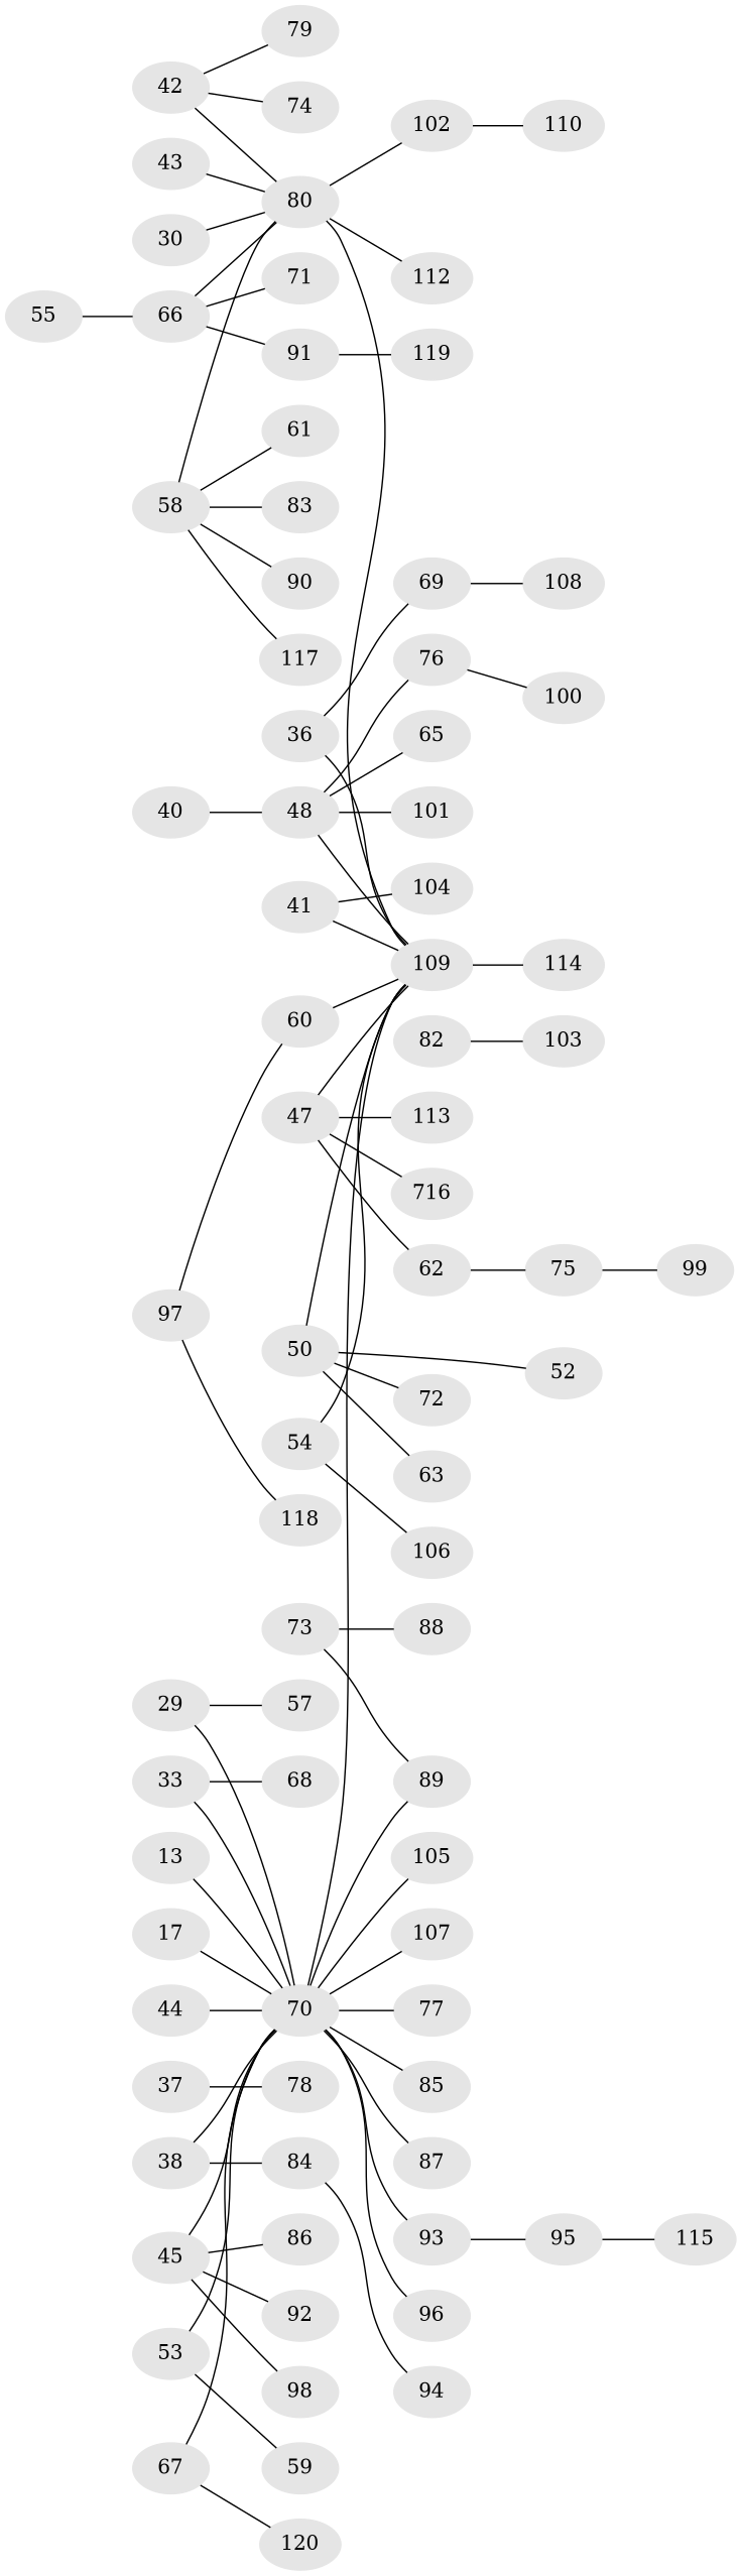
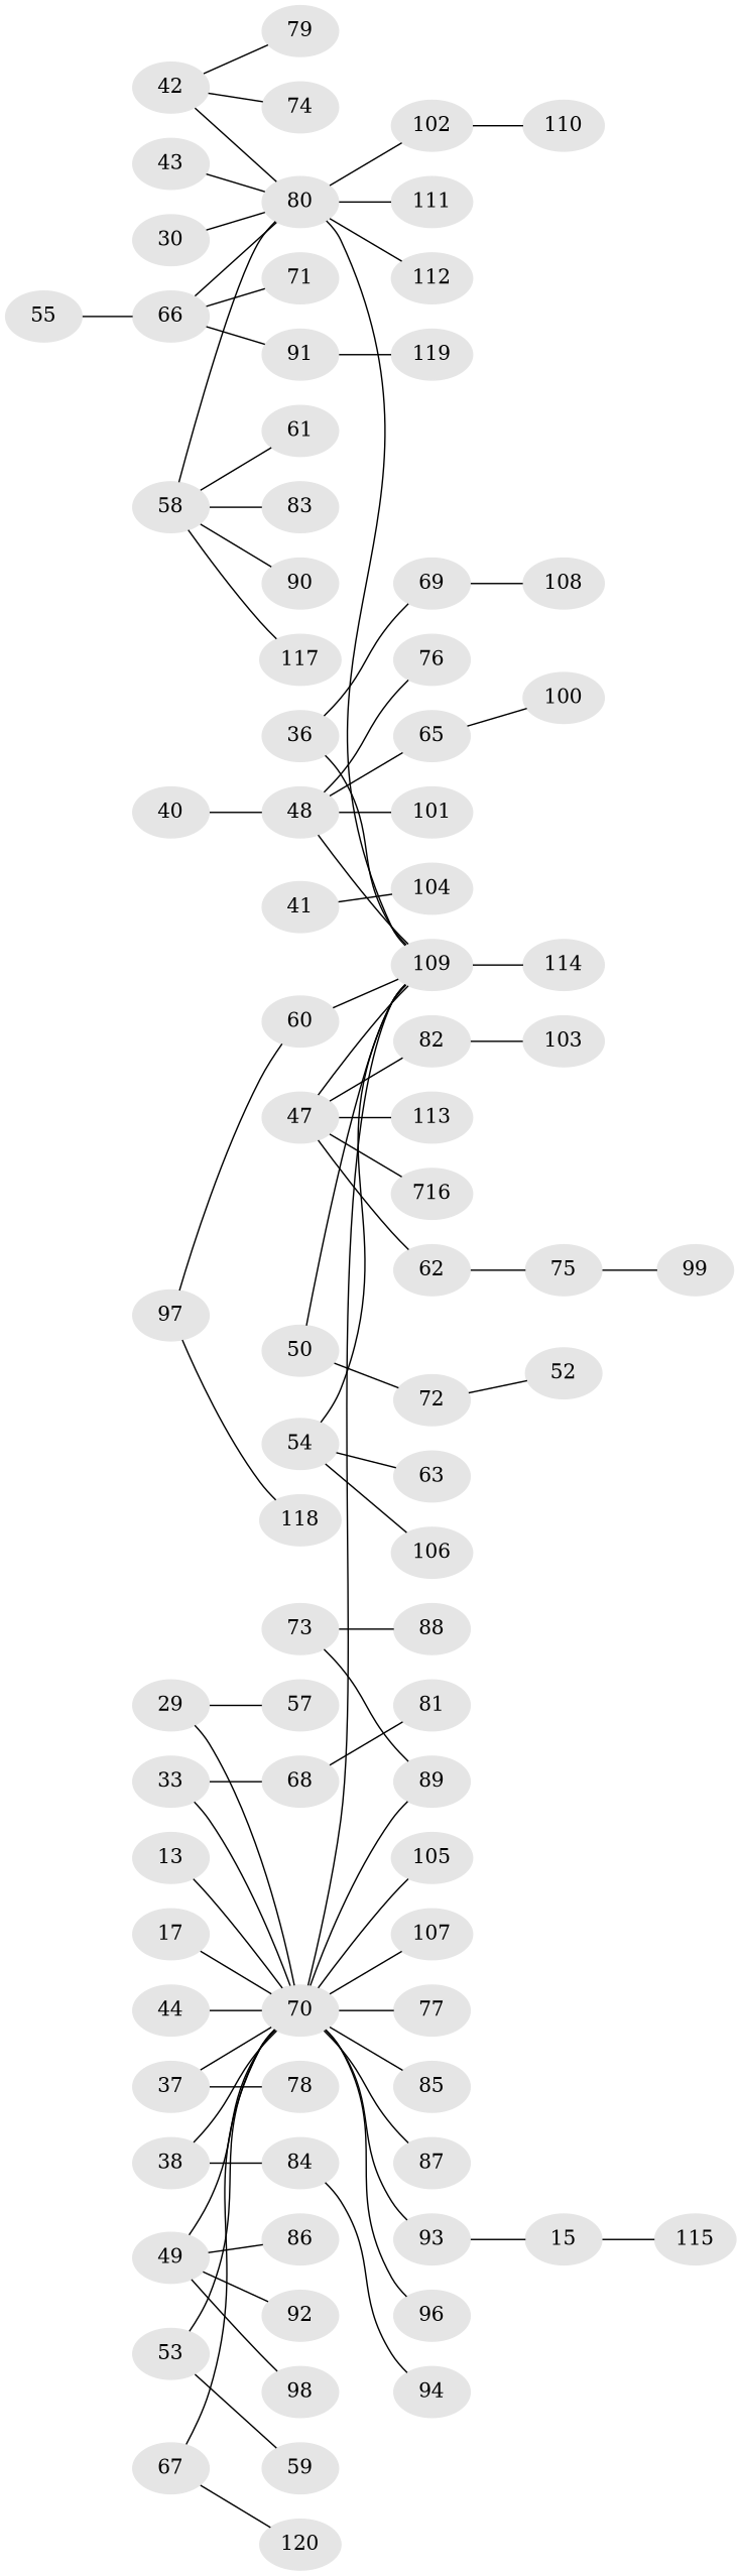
  graph {
    rankdir=LR
    node [color=gray90 style=filled]
    70 [super="+25+27+51+66+15+23+32"]
    109 [super="+16+35"]
    77
    85
    87
    89 [super="+46"]
    93
    96
    105
    107
    13
    17
    29
    57
    80 [super="+56+11+18+22"]
    102
+   111
    112
    30
    33
    68
+   81
    36
    69
    108
    114
    37
    78
    38
    84
    94
    48 [super="+39+28"]
    65
    76
    101
    40
    41
    104
    42 [super="+31"]
    74
    79
    43
    44
    47 [super="+19"]
    62
    82
    113
    n48 [label=716]
    75
    103
    100
-   49 [label=45]
+   49
    86
    92
    98
    50 [super="+20"]
    52
    72
    53
    59
    54
    63
    106
    n64 [label=66 super="+21+26"]
    71
    91
    55
    58 [super="+34"]
    61
    83
    90
    117
    60
    99
    119
    67
    120
-   95
+   95 [label=15]
    73
    88
    110
    115
    97
    118
    70 -- 109
    70 -- 77
    70 -- 85
    70 -- 87
    70 -- 89
    70 -- 93
    70 -- 96
    70 -- 105
    70 -- 107
    109 -- 114
    93 -- 95
    13 -- 70
    17 -- 70
    29 -- 70
    29 -- 57
    80 -- 109
    80 -- 102
+   80 -- 111
    80 -- 112
    102 -- 110
    30 -- 80
    33 -- 70
    33 -- 68
+   68 -- 81
    36 -- 109
    36 -- 69
    69 -- 108
+   37 -- 70
    37 -- 78
    38 -- 70
    38 -- 84
    84 -- 94
    48 -- 109
    48 -- 65
    48 -- 76
    48 -- 101
-   76 -- 100
+   65 -- 100
    40 -- 48
-   41 -- 109
    41 -- 104
    42 -- 80
    42 -- 74
    42 -- 79
    43 -- 80
    44 -- 70
    47 -- 109
    47 -- 62
+   47 -- 82
    47 -- 113
    47 -- n48
    62 -- 75
    82 -- 103
    75 -- 99
    49 -- 70
    49 -- 86
    49 -- 92
    49 -- 98
    50 -- 109
-   50 -- 52
+   72 -- 52
    50 -- 72
    53 -- 70
    53 -- 59
    54 -- 109
-   50 -- 63
+   54 -- 63
    54 -- 106
    n64 -- 80
    n64 -- 71
    n64 -- 91
    91 -- 119
    55 -- n64
    58 -- 80
    58 -- 61
    58 -- 83
    58 -- 90
    58 -- 117
    60 -- 109
    67 -- 70
    67 -- 120
    95 -- 115
    73 -- 89
    73 -- 88
    97 -- 60
    97 -- 118
  }
